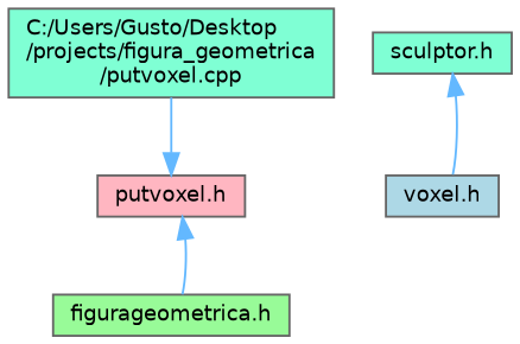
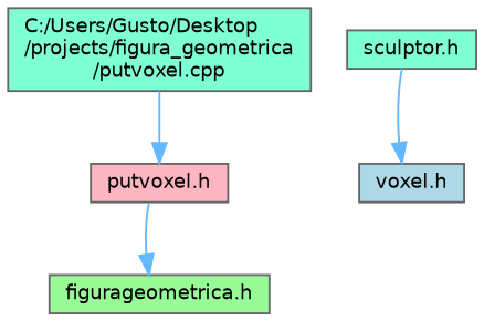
  digraph {
    node [color=grey40 fillcolor=aquamarine fontname=Helvetica fontsize=10 shape=box style=filled]
    edge [color=steelblue1 fontname=Helvetica fontsize=10 labelfontname=Helvetica labelfontsize=10 style=solid]
    n1 [color=gray40 fontcolor=black height=0.2 label="C:/Users/Gusto/Desktop\l/projects/figura_geometrica\l/putvoxel.cpp" width=0.4]
    n2 [fillcolor=lightpink height=0.2 label="putvoxel.h" width=0.4]
    n3 [fillcolor=palegreen height=0.2 label="figurageometrica.h" width=0.4]
    n4 [height=0.2 label="sculptor.h" width=0.4]
    n5 [fillcolor=lightblue height=0.2 label="voxel.h" width=0.4]
    n1 -> n2
-   n3 -> n2
-   n5 -> n4
+   n2 -> n3
+   n4 -> n5
  }
